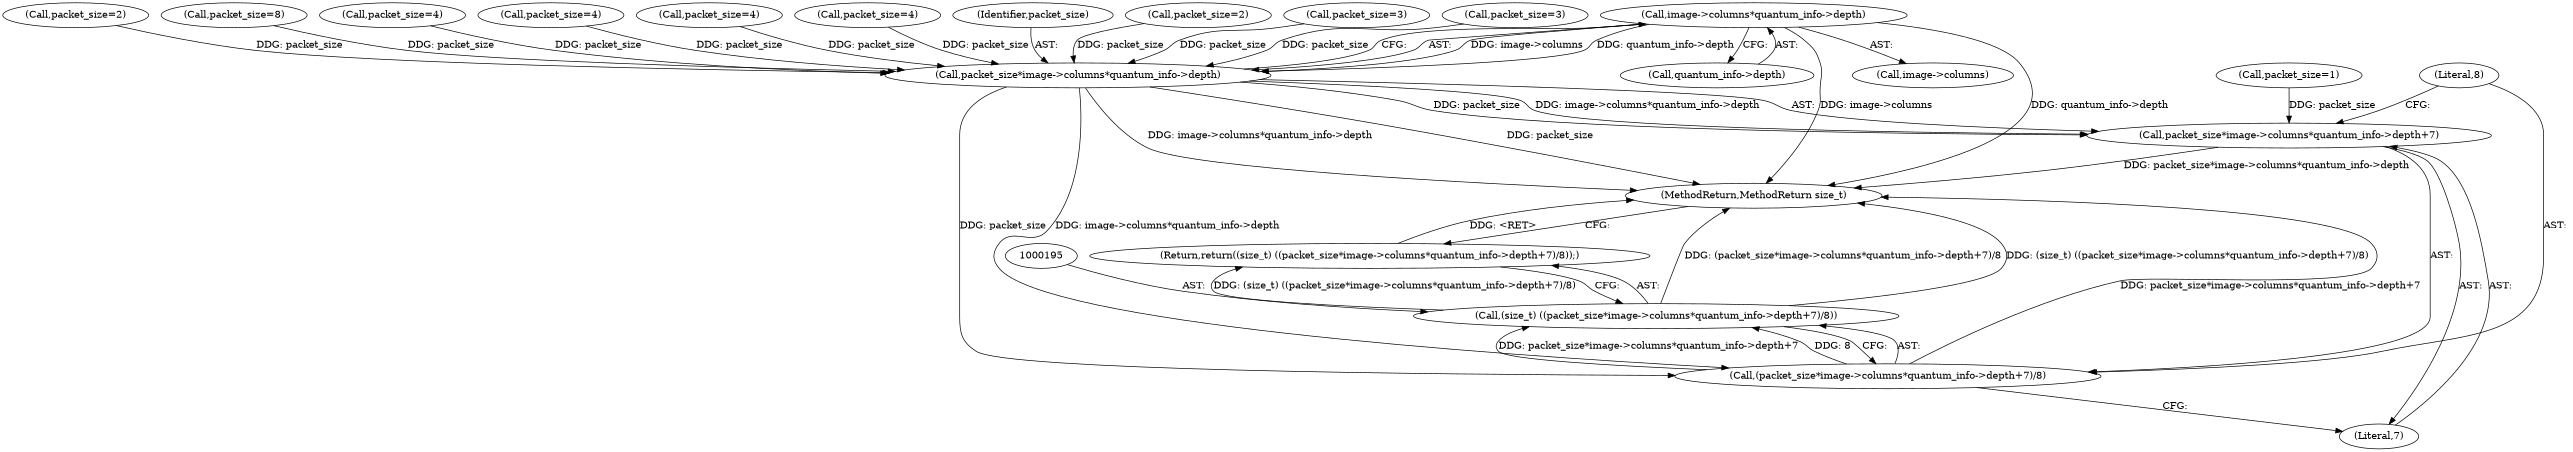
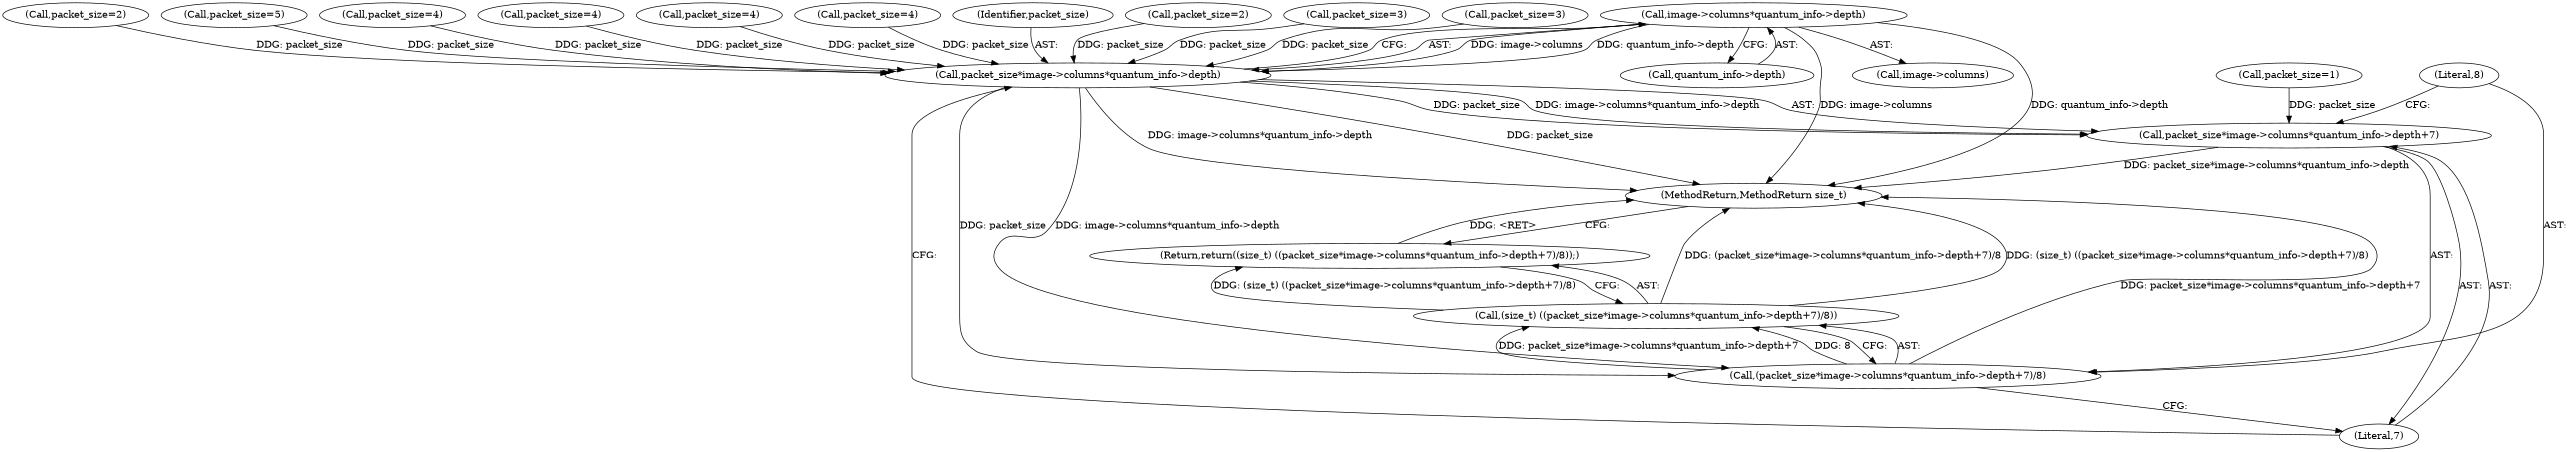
  digraph {
    n1 [label="(Call,image->columns*quantum_info->depth)"]
    n2 [label="(Call,packet_size*image->columns*quantum_info->depth)"]
    n3 [label="(Call,quantum_info->depth)"]
    n4 [label="(MethodReturn,MethodReturn size_t)"]
    n5 [label="(Call,image->columns)"]
    n6 [label="(Call,(packet_size*image->columns*quantum_info->depth+7)/8)"]
    n7 [label="(Call,packet_size*image->columns*quantum_info->depth+7)"]
    n8 [label="(Return,return((size_t) ((packet_size*image->columns*quantum_info->depth+7)/8));)"]
    n9 [label="(Call,(size_t) ((packet_size*image->columns*quantum_info->depth+7)/8))"]
    n10 [label="(Literal,7)"]
    n11 [label="(Literal,8)"]
    n12 [label="(Call,packet_size=2)"]
-   n13 [label="(Call,packet_size=8)"]
+   n13 [label="(Call,packet_size=5)"]
    n14 [label="(Call,packet_size=4)"]
    n15 [label="(Call,packet_size=4)"]
    n16 [label="(Call,packet_size=4)"]
    n17 [label="(Call,packet_size=4)"]
    n18 [label="(Identifier,packet_size)"]
    n19 [label="(Call,packet_size=2)"]
    n20 [label="(Call,packet_size=3)"]
    n21 [label="(Call,packet_size=1)"]
    n22 [label="(Call,packet_size=3)"]
-   1000195
    n1 -> n2 [label="AST: "]
    n1 -> n2 [label="DDG: image->columns"]
    n1 -> n2 [label="DDG: quantum_info->depth"]
    n1 -> n3 [label="CFG: "]
    n1 -> n4 [label="DDG: image->columns"]
    n1 -> n4 [label="DDG: quantum_info->depth"]
    n1 -> n5 [label="AST: "]
    n2 -> n1 [label="CFG: "]
    n2 -> n4 [label="DDG: image->columns*quantum_info->depth"]
    n2 -> n4 [label="DDG: packet_size"]
    n2 -> n6 [label="DDG: packet_size"]
    n2 -> n6 [label="DDG: image->columns*quantum_info->depth"]
    n2 -> n7 [label="AST: "]
    n2 -> n7 [label="DDG: packet_size"]
    n2 -> n7 [label="DDG: image->columns*quantum_info->depth"]
    n3 -> n1 [label="AST: "]
    n4 -> n8 [label="CFG: "]
    n6 -> n4 [label="DDG: packet_size*image->columns*quantum_info->depth+7"]
    n6 -> n9 [label="AST: "]
    n6 -> n9 [label="DDG: packet_size*image->columns*quantum_info->depth+7"]
    n6 -> n9 [label="DDG: 8"]
    n6 -> n10 [label="CFG: "]
    n7 -> n4 [label="DDG: packet_size*image->columns*quantum_info->depth"]
    n7 -> n6 [label="AST: "]
    n7 -> n10 [label="AST: "]
    n8 -> n4 [label="DDG: <RET>"]
    n8 -> n9 [label="CFG: "]
    n9 -> n4 [label="DDG: (packet_size*image->columns*quantum_info->depth+7)/8"]
    n9 -> n4 [label="DDG: (size_t) ((packet_size*image->columns*quantum_info->depth+7)/8)"]
    n9 -> n6 [label="CFG: "]
    n9 -> n8 [label="AST: "]
    n9 -> n8 [label="DDG: (size_t) ((packet_size*image->columns*quantum_info->depth+7)/8)"]
+   n10 -> n2 [label="CFG: "]
    n10 -> n7 [label="AST: "]
    n11 -> n6 [label="AST: "]
    n11 -> n7 [label="CFG: "]
    n12 -> n2 [label="DDG: packet_size"]
    n13 -> n2 [label="DDG: packet_size"]
    n14 -> n2 [label="DDG: packet_size"]
    n15 -> n2 [label="DDG: packet_size"]
    n16 -> n2 [label="DDG: packet_size"]
    n17 -> n2 [label="DDG: packet_size"]
    n18 -> n2 [label="AST: "]
    n19 -> n2 [label="DDG: packet_size"]
    n20 -> n2 [label="DDG: packet_size"]
    n21 -> n7 [label="DDG: packet_size"]
    n22 -> n2 [label="DDG: packet_size"]
-   1000195 -> n9 [label="AST: "]
  }
